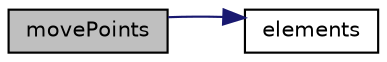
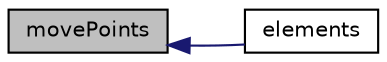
  digraph {
    rankdir=LR
    node [color=black fontname=Helvetica fontsize=10 shape=record]
    n1 [fillcolor=grey75 fontcolor=black height=0.2 label=movePoints style=filled width=0.4]
    n2 [height=0.2 label=elements width=0.4]
-   n2 -> n1 [color=midnightblue dir=back fontname=Helvetica fontsize=10 labelfontname=Helvetica labelfontsize=10 style=solid]
+   n1 -> n2 [color=midnightblue dir=back fontname=Helvetica fontsize=10 labelfontname=Helvetica labelfontsize=10 style=solid]
  }
